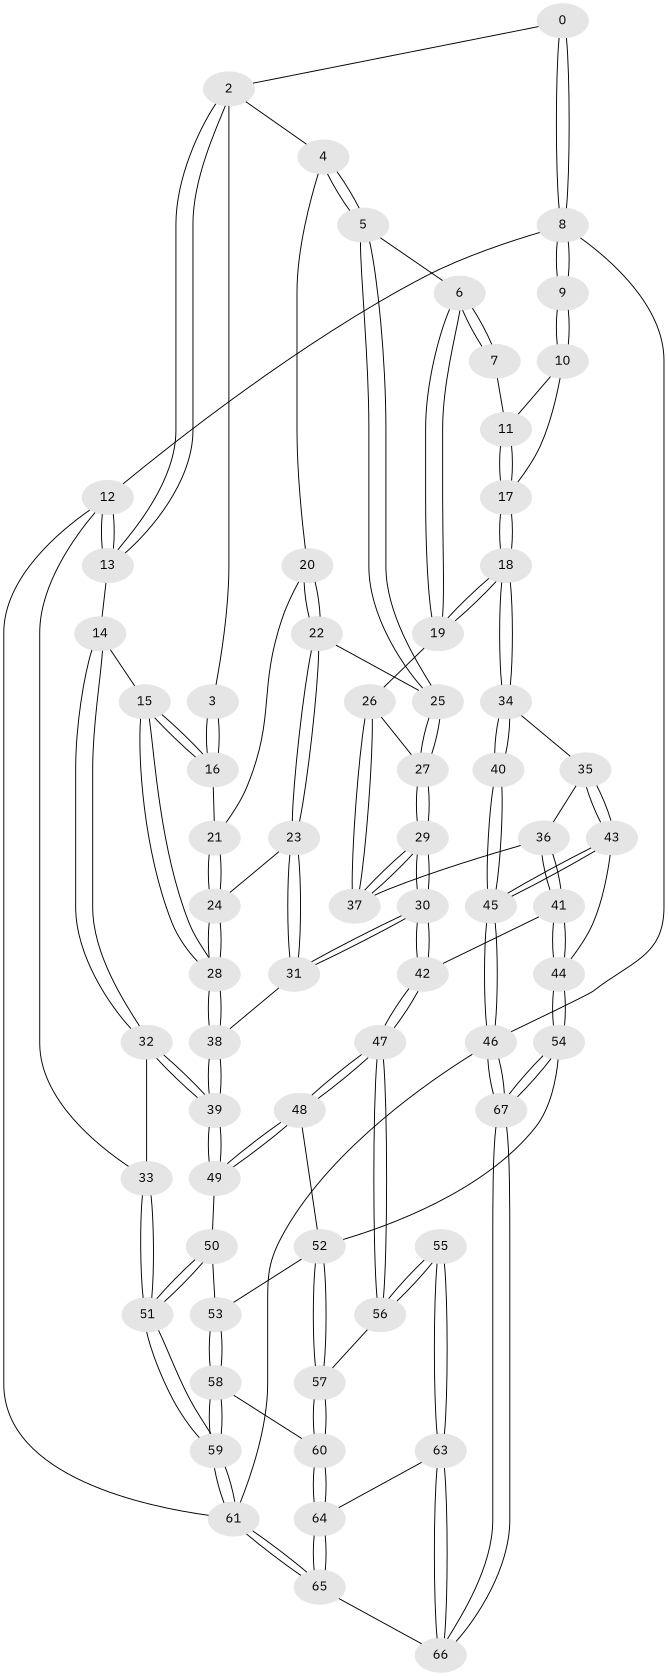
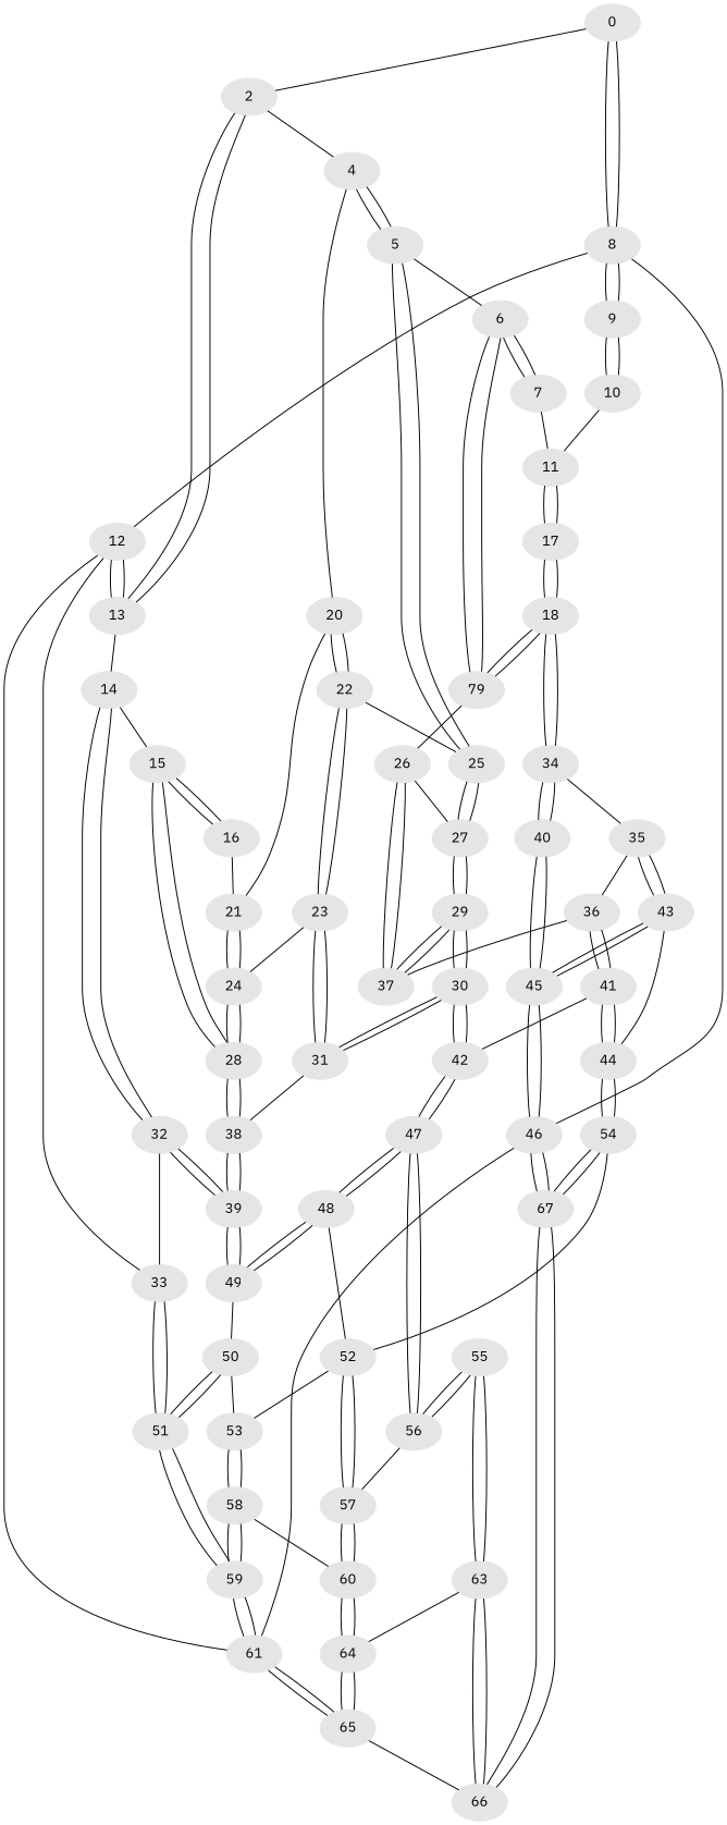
  graph {
    fontname="IBM Plex Sans"
    node [color=gray90 fontname="IBM Plex Sans" style=filled]
    edge [fontname="IBM Plex Sans"]
    n1 [label=0]
    2
    8
-   3
    13
    4
    9
    12
    46
    16
    14
    5
    20
    21
    6
    25
    22
    7
-   19
+   19 [label=79]
    27
    11
    26
    17
    10
    33
    61
    n27 [label=67]
    40
    45
    18
    51
    65
    15
    32
    28
    39
    38
    24
    34
    35
    37
    23
    31
    29
    30
    42
    47
    49
    59
    36
    43
    41
    44
    50
    54
    48
    56
    52
    66
    57
    53
    58
    60
    55
    63
    64
    n1 -- 2
    n1 -- 8
    n1 -- 8
-   2 -- 3
    2 -- 13
    2 -- 13
    2 -- 4
    8 -- 9
    8 -- 9
    8 -- 12
    8 -- 46
-   3 -- 16
-   3 -- 16
    13 -- 14
    4 -- 5
    4 -- 5
    4 -- 20
    9 -- 10
    9 -- 10
    12 -- 13
    12 -- 13
    12 -- 33
    12 -- 61
    46 -- 61
    46 -- n27
    46 -- n27
    16 -- 21
    14 -- 15
    14 -- 32
    14 -- 32
    5 -- 6
    5 -- 25
    5 -- 25
    20 -- 21
    20 -- 22
    20 -- 22
    21 -- 24
    21 -- 24
    6 -- 7
    6 -- 7
    6 -- 19
    6 -- 19
    25 -- 27
    25 -- 27
    22 -- 25
    22 -- 23
    22 -- 23
    7 -- 11
    19 -- 26
    27 -- 29
    27 -- 29
    11 -- 17
    11 -- 17
    26 -- 27
    26 -- 37
    26 -- 37
    17 -- 18
    17 -- 18
    10 -- 11
-   10 -- 17
    33 -- 51
    33 -- 51
    61 -- 65
    61 -- 65
    n27 -- 66
    n27 -- 66
    40 -- 45
    40 -- 45
    45 -- 46
    45 -- 46
    18 -- 19
    18 -- 19
    18 -- 34
    18 -- 34
    51 -- 59
    51 -- 59
    65 -- 66
    15 -- 16
    15 -- 16
    15 -- 28
    15 -- 28
    32 -- 33
    32 -- 39
    32 -- 39
    28 -- 38
    28 -- 38
    39 -- 49
    39 -- 49
    38 -- 39
    38 -- 39
    24 -- 28
    24 -- 28
    34 -- 40
    34 -- 40
    34 -- 35
    35 -- 36
    35 -- 43
    35 -- 43
    23 -- 24
    23 -- 31
    23 -- 31
    31 -- 38
    29 -- 37
    29 -- 37
    29 -- 30
    29 -- 30
    30 -- 31
    30 -- 31
    30 -- 42
    30 -- 42
    42 -- 47
    42 -- 47
    47 -- 48
    47 -- 48
    47 -- 56
    47 -- 56
    49 -- 50
    59 -- 61
    59 -- 61
    36 -- 37
    36 -- 41
    36 -- 41
    43 -- 45
    43 -- 45
    43 -- 44
    41 -- 42
    41 -- 44
    41 -- 44
    44 -- 54
    44 -- 54
    50 -- 51
    50 -- 51
    50 -- 53
    54 -- n27
    54 -- n27
    54 -- 52
    48 -- 49
    48 -- 49
    48 -- 52
    56 -- 57
    52 -- 57
    52 -- 57
    52 -- 53
    57 -- 60
    57 -- 60
    53 -- 58
    53 -- 58
    58 -- 59
    58 -- 59
    58 -- 60
    60 -- 64
    60 -- 64
    55 -- 56
    55 -- 56
    55 -- 63
    55 -- 63
    63 -- 66
    63 -- 66
    63 -- 64
    64 -- 65
    64 -- 65
  }
